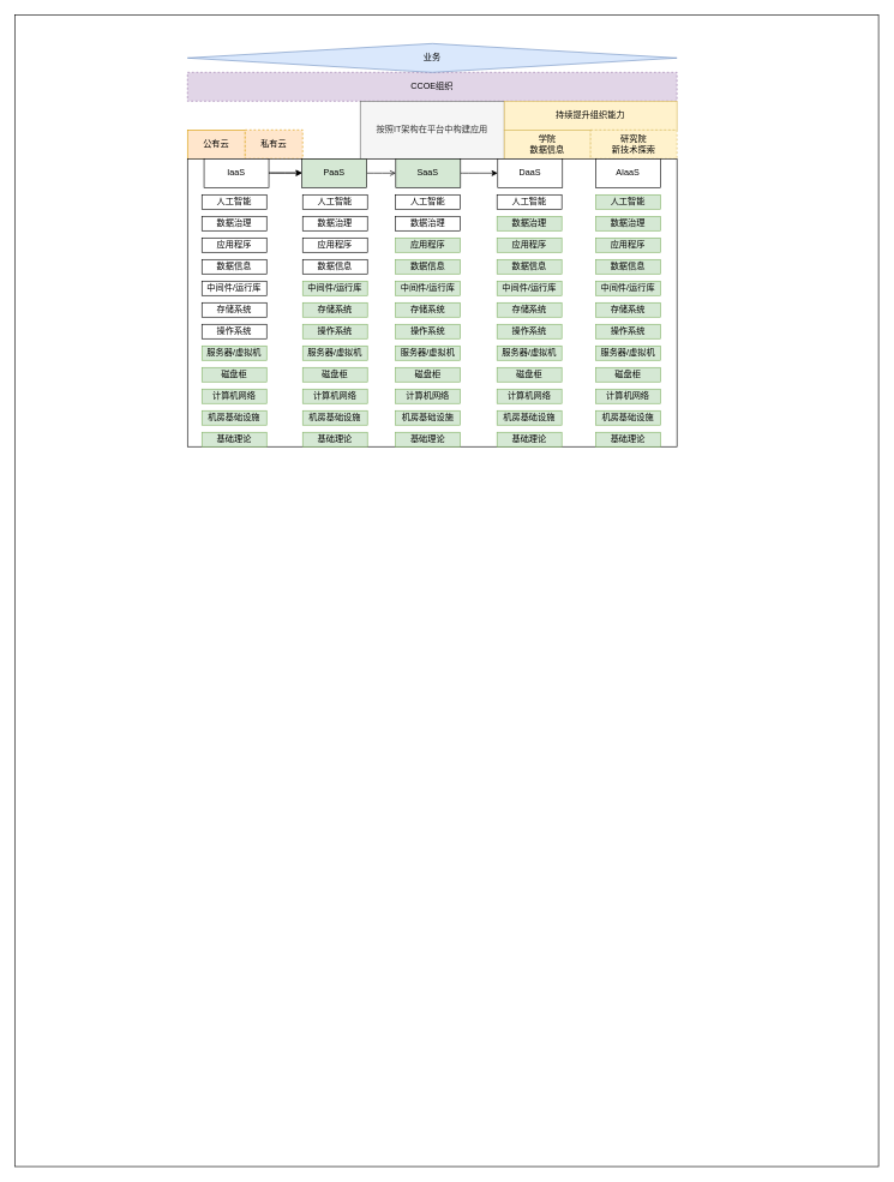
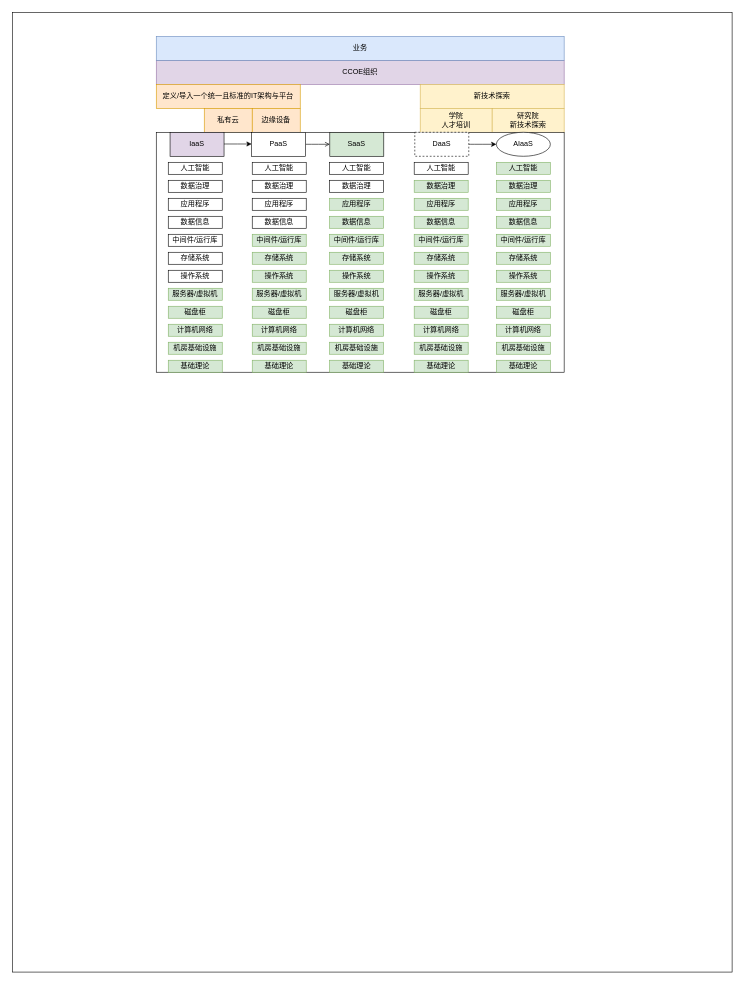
  <mxCell id="0" />
  <mxCell id="1" parent="0" />
  <mxCell id="2" value="" style="rounded=0;whiteSpace=wrap;html=1;" vertex="1" parent="1"><mxGeometry width="1200" height="1600" as="geometry" x="20" y="20" /></mxCell>
- <mxCell id="3" value="CCOE组织" style="rounded=0;whiteSpace=wrap;html=1;sketch=0;strokeColor=#9673a6;fillColor=#e1d5e7;dashed=1;" parent="1" vertex="1"><mxGeometry x="260" y="100" width="680" height="40" as="geometry" /></mxCell>
- <mxCell id="5" value="按照IT架构在平台中构建应用" style="rounded=0;whiteSpace=wrap;html=1;sketch=0;strokeColor=#666666;fillColor=#f5f5f5;fontColor=#333333;" parent="1" vertex="1"><mxGeometry x="500" y="140" width="200" height="80" as="geometry" /></mxCell>
- <mxCell id="6" value="持续提升组织能力" style="rounded=0;whiteSpace=wrap;html=1;sketch=0;strokeColor=#d6b656;fillColor=#fff2cc;" parent="1" vertex="1"><mxGeometry x="700" y="140" width="240" height="40" as="geometry" /></mxCell>
- <mxCell id="7" value="学院&lt;br&gt;数据信息" style="rounded=0;whiteSpace=wrap;html=1;sketch=0;strokeColor=#d6b656;fillColor=#fff2cc;" parent="1" vertex="1"><mxGeometry x="700" y="180" width="120" height="40" as="geometry" /></mxCell>
- <mxCell id="8" value="研究院&lt;br&gt;新技术探索" style="rounded=0;whiteSpace=wrap;html=1;sketch=0;strokeColor=#d6b656;fillColor=#fff2cc;dashed=1;" parent="1" vertex="1"><mxGeometry x="820" y="180" width="120" height="40" as="geometry" /></mxCell>
- <mxCell id="9" value="业务" style="rhombus;whiteSpace=wrap;html=1;sketch=0;strokeColor=#6c8ebf;fillColor=#dae8fc;" parent="1" vertex="1"><mxGeometry x="260" y="60" width="680" height="40" as="geometry" /></mxCell>
- <mxCell id="10" value="公有云" style="rounded=0;whiteSpace=wrap;html=1;fillColor=#ffe6cc;strokeColor=#d79b00;" parent="1" vertex="1"><mxGeometry x="260" y="180" width="80" height="40" as="geometry" /></mxCell>
- <mxCell id="11" value="私有云" style="rounded=0;whiteSpace=wrap;html=1;fillColor=#ffe6cc;strokeColor=#d79b00;dashed=1;" parent="1" vertex="1"><mxGeometry x="340" y="180" width="80" height="40" as="geometry" /></mxCell>
+ <mxCell id="3" value="CCOE组织" style="rounded=0;whiteSpace=wrap;html=1;sketch=0;strokeColor=#9673a6;fillColor=#e1d5e7;" parent="1" vertex="1"><mxGeometry x="260" y="100" width="680" height="40" as="geometry" /></mxCell>
+ <mxCell id="4" value="定义/导入一个统一且标准的IT架构与平台" style="rounded=0;whiteSpace=wrap;html=1;sketch=0;strokeColor=#d79b00;fillColor=#ffe6cc;" parent="1" vertex="1"><mxGeometry x="260" y="140" width="240" height="40" as="geometry" /></mxCell>
+ <mxCell id="6" value="新技术探索" style="rounded=0;whiteSpace=wrap;html=1;sketch=0;strokeColor=#d6b656;fillColor=#fff2cc;" parent="1" vertex="1"><mxGeometry x="700" y="140" width="240" height="40" as="geometry" /></mxCell>
+ <mxCell id="7" value="学院&lt;br&gt;人才培训" style="rounded=0;whiteSpace=wrap;html=1;sketch=0;strokeColor=#d6b656;fillColor=#fff2cc;" parent="1" vertex="1"><mxGeometry x="700" y="180" width="120" height="40" as="geometry" /></mxCell>
+ <mxCell id="8" value="研究院&lt;br&gt;新技术探索" style="rounded=0;whiteSpace=wrap;html=1;sketch=0;strokeColor=#d6b656;fillColor=#fff2cc;" parent="1" vertex="1"><mxGeometry x="820" y="180" width="120" height="40" as="geometry" /></mxCell>
+ <mxCell id="9" value="业务" style="rounded=0;whiteSpace=wrap;html=1;sketch=0;strokeColor=#6c8ebf;fillColor=#dae8fc;" parent="1" vertex="1"><mxGeometry x="260" y="60" width="680" height="40" as="geometry" /></mxCell>
+ <mxCell id="11" value="私有云" style="rounded=0;whiteSpace=wrap;html=1;fillColor=#ffe6cc;strokeColor=#d79b00;" parent="1" vertex="1"><mxGeometry x="340" y="180" width="80" height="40" as="geometry" /></mxCell>
+ <mxCell id="12" value="边缘设备" style="rounded=0;whiteSpace=wrap;html=1;fillColor=#ffe6cc;strokeColor=#d79b00;" parent="1" vertex="1"><mxGeometry x="420" y="180" width="80" height="40" as="geometry" /></mxCell>
  <mxCell id="13" value="" style="group" parent="1" connectable="0" vertex="1"><mxGeometry x="282.997" y="220" width="657.003" height="400" as="geometry" /></mxCell>
  <mxCell id="14" value="" style="rounded=0;whiteSpace=wrap;html=1;sketch=0;strokeColor=default;" parent="13" vertex="1"><mxGeometry x="-22.997" width="680" height="400" as="geometry" /></mxCell>
- <mxCell id="15" value="AIaaS" style="rounded=0;whiteSpace=wrap;html=1;sketch=0;strokeColor=default;" parent="13" vertex="1"><mxGeometry x="544" width="90" height="40" as="geometry" /></mxCell>
- <mxCell id="17" value="DaaS" style="rounded=0;whiteSpace=wrap;html=1;sketch=0;strokeColor=default;" parent="13" vertex="1"><mxGeometry x="408" width="90" height="40" as="geometry" /></mxCell>
- <mxCell id="18" style="edgeStyle=orthogonalEdgeStyle;curved=1;rounded=1;sketch=0;orthogonalLoop=1;jettySize=auto;html=1;entryX=0;entryY=0.5;entryDx=0;entryDy=0;" parent="13" source="19" target="17" edge="1"><mxGeometry relative="1" as="geometry" /></mxCell>
+ <mxCell id="15" value="AIaaS" style="ellipse;whiteSpace=wrap;html=1;sketch=0;strokeColor=default;" parent="13" vertex="1"><mxGeometry x="544" width="90" height="40" as="geometry" /></mxCell>
+ <mxCell id="16" style="edgeStyle=orthogonalEdgeStyle;curved=1;rounded=1;sketch=0;orthogonalLoop=1;jettySize=auto;html=1;entryX=0;entryY=0.5;entryDx=0;entryDy=0;" parent="13" source="17" target="15" edge="1"><mxGeometry relative="1" as="geometry" /></mxCell>
+ <mxCell id="17" value="DaaS" style="rounded=0;whiteSpace=wrap;html=1;sketch=0;strokeColor=default;dashed=1;" parent="13" vertex="1"><mxGeometry x="408" width="90" height="40" as="geometry" /></mxCell>
  <mxCell id="19" value="SaaS" style="rounded=0;whiteSpace=wrap;html=1;sketch=0;strokeColor=default;fillColor=#d5e8d4;" parent="13" vertex="1"><mxGeometry x="266.33" width="90" height="40" as="geometry" /></mxCell>
  <mxCell id="20" style="edgeStyle=orthogonalEdgeStyle;curved=1;rounded=1;sketch=0;orthogonalLoop=1;jettySize=auto;html=1;entryX=0;entryY=0.5;entryDx=0;entryDy=0;endArrow=open;" parent="13" source="21" target="19" edge="1"><mxGeometry relative="1" as="geometry" /></mxCell>
- <mxCell id="21" value="PaaS" style="rounded=0;whiteSpace=wrap;html=1;sketch=0;strokeColor=default;fillColor=#d5e8d4;" parent="13" vertex="1"><mxGeometry x="136" width="90" height="40" as="geometry" /></mxCell>
- <mxCell id="22" style="edgeStyle=orthogonalEdgeStyle;curved=1;rounded=1;sketch=0;orthogonalLoop=1;jettySize=auto;html=1;" parent="13" source="23" target="21" edge="1"><mxGeometry relative="1" as="geometry" /></mxCell>
- <mxCell id="23" value="&lt;span&gt;IaaS&lt;/span&gt;" style="rounded=0;whiteSpace=wrap;html=1;sketch=0;strokeColor=default;" parent="13" vertex="1"><mxGeometry width="90" height="40" as="geometry" /></mxCell>
+ <mxCell id="21" value="PaaS" style="rounded=0;whiteSpace=wrap;html=1;sketch=0;strokeColor=default;" parent="13" vertex="1"><mxGeometry x="136" width="90" height="40" as="geometry" /></mxCell>
+ <mxCell id="23" value="&lt;span&gt;IaaS&lt;/span&gt;" style="rounded=0;whiteSpace=wrap;html=1;sketch=0;strokeColor=default;fillColor=#e1d5e7;" parent="13" vertex="1"><mxGeometry width="90" height="40" as="geometry" /></mxCell>
  <mxCell id="24" style="edgeStyle=orthogonalEdgeStyle;curved=1;rounded=1;sketch=0;orthogonalLoop=1;jettySize=auto;html=1;" parent="13" edge="1"><mxGeometry relative="1" as="geometry"><mxPoint x="90.0" y="19.5" as="sourcePoint" /><mxPoint x="136.0" y="19.5" as="targetPoint" /></mxGeometry></mxCell>
  <mxCell id="25" value="" style="group" parent="1" connectable="0" vertex="1"><mxGeometry x="280" y="270" width="90" height="350" as="geometry" /></mxCell>
  <mxCell id="26" value="基础理论" style="rounded=0;whiteSpace=wrap;html=1;fillColor=#d5e8d4;strokeColor=#82b366;" parent="25" vertex="1"><mxGeometry y="330" width="90" height="20" as="geometry" /></mxCell>
  <mxCell id="27" value="存储系统" style="rounded=0;whiteSpace=wrap;html=1;" parent="25" vertex="1"><mxGeometry y="150" width="90" height="20" as="geometry" /></mxCell>
  <mxCell id="28" value="数据治理" style="rounded=0;whiteSpace=wrap;html=1;" parent="25" vertex="1"><mxGeometry y="30" width="90" height="20" as="geometry" /></mxCell>
  <mxCell id="29" value="机房基础设施" style="rounded=0;whiteSpace=wrap;html=1;fillColor=#d5e8d4;strokeColor=#82b366;" parent="25" vertex="1"><mxGeometry y="300" width="90" height="20" as="geometry" /></mxCell>
  <mxCell id="30" value="计算机网络" style="rounded=0;whiteSpace=wrap;html=1;fillColor=#d5e8d4;strokeColor=#82b366;" parent="25" vertex="1"><mxGeometry y="270" width="90" height="20" as="geometry" /></mxCell>
  <mxCell id="31" value="磁盘柜" style="rounded=0;whiteSpace=wrap;html=1;fillColor=#d5e8d4;strokeColor=#82b366;" parent="25" vertex="1"><mxGeometry y="240" width="90" height="20" as="geometry" /></mxCell>
  <mxCell id="32" value="服务器/虚拟机" style="rounded=0;whiteSpace=wrap;html=1;fillColor=#d5e8d4;strokeColor=#82b366;" parent="25" vertex="1"><mxGeometry y="210" width="90" height="20" as="geometry" /></mxCell>
  <mxCell id="33" value="操作系统" style="rounded=0;whiteSpace=wrap;html=1;" parent="25" vertex="1"><mxGeometry y="180" width="90" height="20" as="geometry" /></mxCell>
  <mxCell id="34" value="中间件/运行库" style="rounded=0;whiteSpace=wrap;html=1;" parent="25" vertex="1"><mxGeometry y="120" width="90" height="20" as="geometry" /></mxCell>
  <mxCell id="35" value="数据信息" style="rounded=0;whiteSpace=wrap;html=1;" parent="25" vertex="1"><mxGeometry y="90" width="90" height="20" as="geometry" /></mxCell>
  <mxCell id="36" value="应用程序" style="rounded=0;whiteSpace=wrap;html=1;" parent="25" vertex="1"><mxGeometry y="60" width="90" height="20" as="geometry" /></mxCell>
  <mxCell id="37" value="人工智能" style="rounded=0;whiteSpace=wrap;html=1;" parent="25" vertex="1"><mxGeometry width="90" height="20" as="geometry" /></mxCell>
  <mxCell id="38" value="" style="group" parent="1" connectable="0" vertex="1"><mxGeometry x="549" y="270" width="90" height="350" as="geometry" /></mxCell>
  <mxCell id="39" value="基础理论" style="rounded=0;whiteSpace=wrap;html=1;fillColor=#d5e8d4;strokeColor=#82b366;" parent="38" vertex="1"><mxGeometry y="330" width="90" height="20" as="geometry" /></mxCell>
  <mxCell id="40" value="存储系统" style="rounded=0;whiteSpace=wrap;html=1;fillColor=#d5e8d4;strokeColor=#82b366;" parent="38" vertex="1"><mxGeometry y="150" width="90" height="20" as="geometry" /></mxCell>
  <mxCell id="41" value="数据治理" style="rounded=0;whiteSpace=wrap;html=1;" parent="38" vertex="1"><mxGeometry y="30" width="90" height="20" as="geometry" /></mxCell>
  <mxCell id="42" value="机房基础设施" style="rounded=0;whiteSpace=wrap;html=1;fillColor=#d5e8d4;strokeColor=#82b366;" parent="38" vertex="1"><mxGeometry y="300" width="90" height="20" as="geometry" /></mxCell>
  <mxCell id="43" value="计算机网络" style="rounded=0;whiteSpace=wrap;html=1;fillColor=#d5e8d4;strokeColor=#82b366;" parent="38" vertex="1"><mxGeometry y="270" width="90" height="20" as="geometry" /></mxCell>
  <mxCell id="44" value="磁盘柜" style="rounded=0;whiteSpace=wrap;html=1;fillColor=#d5e8d4;strokeColor=#82b366;" parent="38" vertex="1"><mxGeometry y="240" width="90" height="20" as="geometry" /></mxCell>
  <mxCell id="45" value="服务器/虚拟机" style="rounded=0;whiteSpace=wrap;html=1;fillColor=#d5e8d4;strokeColor=#82b366;" parent="38" vertex="1"><mxGeometry y="210" width="90" height="20" as="geometry" /></mxCell>
  <mxCell id="46" value="操作系统" style="rounded=0;whiteSpace=wrap;html=1;fillColor=#d5e8d4;strokeColor=#82b366;" parent="38" vertex="1"><mxGeometry y="180" width="90" height="20" as="geometry" /></mxCell>
  <mxCell id="47" value="中间件/运行库" style="rounded=0;whiteSpace=wrap;html=1;fillColor=#d5e8d4;strokeColor=#82b366;" parent="38" vertex="1"><mxGeometry y="120" width="90" height="20" as="geometry" /></mxCell>
  <mxCell id="48" value="数据信息" style="rounded=0;whiteSpace=wrap;html=1;fillColor=#d5e8d4;strokeColor=#82b366;" parent="38" vertex="1"><mxGeometry y="90" width="90" height="20" as="geometry" /></mxCell>
  <mxCell id="49" value="应用程序" style="rounded=0;whiteSpace=wrap;html=1;fillColor=#d5e8d4;strokeColor=#82b366;" parent="38" vertex="1"><mxGeometry y="60" width="90" height="20" as="geometry" /></mxCell>
  <mxCell id="50" value="人工智能" style="rounded=0;whiteSpace=wrap;html=1;" parent="38" vertex="1"><mxGeometry width="90" height="20" as="geometry" /></mxCell>
  <mxCell id="51" value="" style="group" parent="1" connectable="0" vertex="1"><mxGeometry x="420" y="270" width="90" height="350" as="geometry" /></mxCell>
  <mxCell id="52" value="基础理论" style="rounded=0;whiteSpace=wrap;html=1;fillColor=#d5e8d4;strokeColor=#82b366;" parent="51" vertex="1"><mxGeometry y="330" width="90" height="20" as="geometry" /></mxCell>
  <mxCell id="53" value="存储系统" style="rounded=0;whiteSpace=wrap;html=1;fillColor=#d5e8d4;strokeColor=#82b366;" parent="51" vertex="1"><mxGeometry y="150" width="90" height="20" as="geometry" /></mxCell>
  <mxCell id="54" value="数据治理" style="rounded=0;whiteSpace=wrap;html=1;" parent="51" vertex="1"><mxGeometry y="30" width="90" height="20" as="geometry" /></mxCell>
  <mxCell id="55" value="机房基础设施" style="rounded=0;whiteSpace=wrap;html=1;fillColor=#d5e8d4;strokeColor=#82b366;" parent="51" vertex="1"><mxGeometry y="300" width="90" height="20" as="geometry" /></mxCell>
  <mxCell id="56" value="计算机网络" style="rounded=0;whiteSpace=wrap;html=1;fillColor=#d5e8d4;strokeColor=#82b366;" parent="51" vertex="1"><mxGeometry y="270" width="90" height="20" as="geometry" /></mxCell>
  <mxCell id="57" value="磁盘柜" style="rounded=0;whiteSpace=wrap;html=1;fillColor=#d5e8d4;strokeColor=#82b366;" parent="51" vertex="1"><mxGeometry y="240" width="90" height="20" as="geometry" /></mxCell>
  <mxCell id="58" value="服务器/虚拟机" style="rounded=0;whiteSpace=wrap;html=1;fillColor=#d5e8d4;strokeColor=#82b366;" parent="51" vertex="1"><mxGeometry y="210" width="90" height="20" as="geometry" /></mxCell>
  <mxCell id="59" value="操作系统" style="rounded=0;whiteSpace=wrap;html=1;fillColor=#d5e8d4;strokeColor=#82b366;" parent="51" vertex="1"><mxGeometry y="180" width="90" height="20" as="geometry" /></mxCell>
  <mxCell id="60" value="中间件/运行库" style="rounded=0;whiteSpace=wrap;html=1;fillColor=#d5e8d4;strokeColor=#82b366;" parent="51" vertex="1"><mxGeometry y="120" width="90" height="20" as="geometry" /></mxCell>
  <mxCell id="61" value="数据信息" style="rounded=0;whiteSpace=wrap;html=1;" parent="51" vertex="1"><mxGeometry y="90" width="90" height="20" as="geometry" /></mxCell>
  <mxCell id="62" value="应用程序" style="rounded=0;whiteSpace=wrap;html=1;" parent="51" vertex="1"><mxGeometry y="60" width="90" height="20" as="geometry" /></mxCell>
  <mxCell id="63" value="人工智能" style="rounded=0;whiteSpace=wrap;html=1;" parent="51" vertex="1"><mxGeometry width="90" height="20" as="geometry" /></mxCell>
  <mxCell id="64" value="" style="group" parent="1" connectable="0" vertex="1"><mxGeometry x="827" y="270" width="90" height="350" as="geometry" /></mxCell>
  <mxCell id="65" value="基础理论" style="rounded=0;whiteSpace=wrap;html=1;fillColor=#d5e8d4;strokeColor=#82b366;" parent="64" vertex="1"><mxGeometry y="330" width="90" height="20" as="geometry" /></mxCell>
  <mxCell id="66" value="存储系统" style="rounded=0;whiteSpace=wrap;html=1;fillColor=#d5e8d4;strokeColor=#82b366;" parent="64" vertex="1"><mxGeometry y="150" width="90" height="20" as="geometry" /></mxCell>
  <mxCell id="67" value="数据治理" style="rounded=0;whiteSpace=wrap;html=1;fillColor=#d5e8d4;strokeColor=#82b366;" parent="64" vertex="1"><mxGeometry y="30" width="90" height="20" as="geometry" /></mxCell>
  <mxCell id="68" value="机房基础设施" style="rounded=0;whiteSpace=wrap;html=1;fillColor=#d5e8d4;strokeColor=#82b366;" parent="64" vertex="1"><mxGeometry y="300" width="90" height="20" as="geometry" /></mxCell>
  <mxCell id="69" value="计算机网络" style="rounded=0;whiteSpace=wrap;html=1;fillColor=#d5e8d4;strokeColor=#82b366;" parent="64" vertex="1"><mxGeometry y="270" width="90" height="20" as="geometry" /></mxCell>
  <mxCell id="70" value="磁盘柜" style="rounded=0;whiteSpace=wrap;html=1;fillColor=#d5e8d4;strokeColor=#82b366;" parent="64" vertex="1"><mxGeometry y="240" width="90" height="20" as="geometry" /></mxCell>
  <mxCell id="71" value="服务器/虚拟机" style="rounded=0;whiteSpace=wrap;html=1;fillColor=#d5e8d4;strokeColor=#82b366;" parent="64" vertex="1"><mxGeometry y="210" width="90" height="20" as="geometry" /></mxCell>
  <mxCell id="72" value="操作系统" style="rounded=0;whiteSpace=wrap;html=1;fillColor=#d5e8d4;strokeColor=#82b366;" parent="64" vertex="1"><mxGeometry y="180" width="90" height="20" as="geometry" /></mxCell>
  <mxCell id="73" value="中间件/运行库" style="rounded=0;whiteSpace=wrap;html=1;fillColor=#d5e8d4;strokeColor=#82b366;" parent="64" vertex="1"><mxGeometry y="120" width="90" height="20" as="geometry" /></mxCell>
  <mxCell id="74" value="数据信息" style="rounded=0;whiteSpace=wrap;html=1;fillColor=#d5e8d4;strokeColor=#82b366;" parent="64" vertex="1"><mxGeometry y="90" width="90" height="20" as="geometry" /></mxCell>
  <mxCell id="75" value="应用程序" style="rounded=0;whiteSpace=wrap;html=1;fillColor=#d5e8d4;strokeColor=#82b366;" parent="64" vertex="1"><mxGeometry y="60" width="90" height="20" as="geometry" /></mxCell>
  <mxCell id="76" value="人工智能" style="rounded=0;whiteSpace=wrap;html=1;fillColor=#d5e8d4;strokeColor=#82b366;" parent="64" vertex="1"><mxGeometry width="90" height="20" as="geometry" /></mxCell>
  <mxCell id="77" value="基础理论" style="rounded=0;whiteSpace=wrap;html=1;fillColor=#d5e8d4;strokeColor=#82b366;" parent="1" vertex="1"><mxGeometry x="690" y="600" width="90" height="20" as="geometry" /></mxCell>
  <mxCell id="78" value="存储系统" style="rounded=0;whiteSpace=wrap;html=1;fillColor=#d5e8d4;strokeColor=#82b366;" parent="1" vertex="1"><mxGeometry x="690" y="420" width="90" height="20" as="geometry" /></mxCell>
  <mxCell id="79" value="数据治理" style="rounded=0;whiteSpace=wrap;html=1;fillColor=#d5e8d4;strokeColor=#82b366;" parent="1" vertex="1"><mxGeometry x="690" y="300" width="90" height="20" as="geometry" /></mxCell>
  <mxCell id="80" value="机房基础设施" style="rounded=0;whiteSpace=wrap;html=1;fillColor=#d5e8d4;strokeColor=#82b366;" parent="1" vertex="1"><mxGeometry x="690" y="570" width="90" height="20" as="geometry" /></mxCell>
  <mxCell id="81" value="计算机网络" style="rounded=0;whiteSpace=wrap;html=1;fillColor=#d5e8d4;strokeColor=#82b366;" parent="1" vertex="1"><mxGeometry x="690" y="540" width="90" height="20" as="geometry" /></mxCell>
  <mxCell id="82" value="磁盘柜" style="rounded=0;whiteSpace=wrap;html=1;fillColor=#d5e8d4;strokeColor=#82b366;" parent="1" vertex="1"><mxGeometry x="690" y="510" width="90" height="20" as="geometry" /></mxCell>
  <mxCell id="83" value="服务器/虚拟机" style="rounded=0;whiteSpace=wrap;html=1;fillColor=#d5e8d4;strokeColor=#82b366;" parent="1" vertex="1"><mxGeometry x="690" y="480" width="90" height="20" as="geometry" /></mxCell>
  <mxCell id="84" value="操作系统" style="rounded=0;whiteSpace=wrap;html=1;fillColor=#d5e8d4;strokeColor=#82b366;" parent="1" vertex="1"><mxGeometry x="690" y="450" width="90" height="20" as="geometry" /></mxCell>
  <mxCell id="85" value="中间件/运行库" style="rounded=0;whiteSpace=wrap;html=1;fillColor=#d5e8d4;strokeColor=#82b366;" parent="1" vertex="1"><mxGeometry x="690" y="390" width="90" height="20" as="geometry" /></mxCell>
  <mxCell id="86" value="数据信息" style="rounded=0;whiteSpace=wrap;html=1;fillColor=#d5e8d4;strokeColor=#82b366;" parent="1" vertex="1"><mxGeometry x="690" y="360" width="90" height="20" as="geometry" /></mxCell>
  <mxCell id="87" value="应用程序" style="rounded=0;whiteSpace=wrap;html=1;fillColor=#d5e8d4;strokeColor=#82b366;" parent="1" vertex="1"><mxGeometry x="690" y="330" width="90" height="20" as="geometry" /></mxCell>
  <mxCell id="88" value="人工智能" style="rounded=0;whiteSpace=wrap;html=1;" parent="1" vertex="1"><mxGeometry x="690" y="270" width="90" height="20" as="geometry" /></mxCell>
